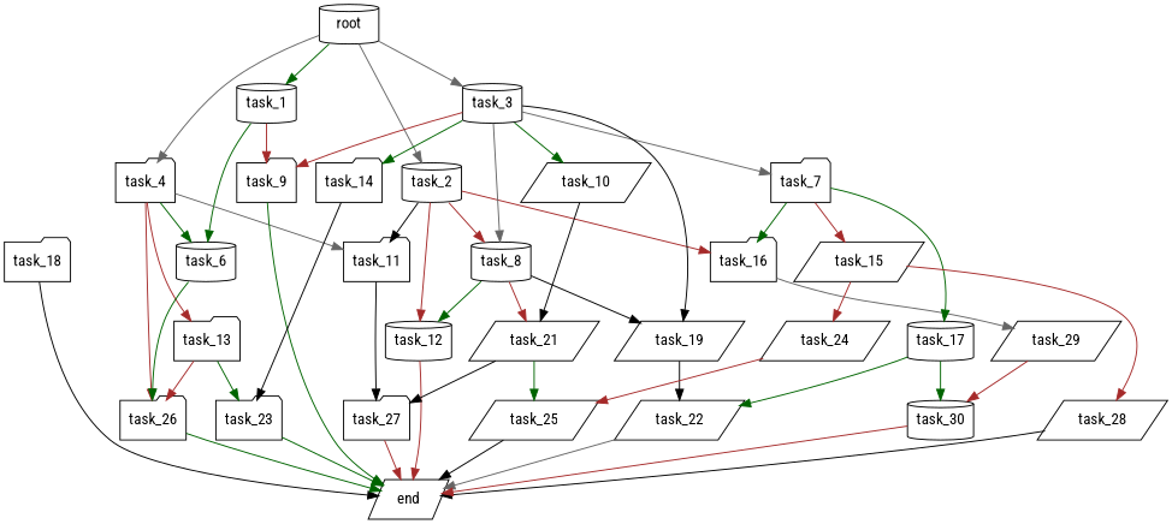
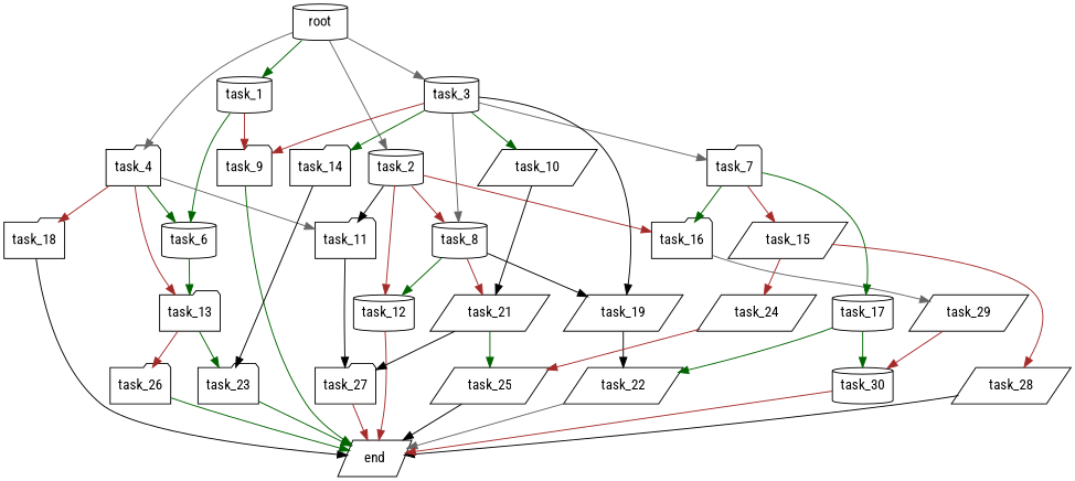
  digraph {
    fontname="Roboto Condensed"
    node [fontname="Roboto Condensed" shape=folder]
    edge [color=brown fontname="Roboto Condensed"]
    root [shape=cylinder]
    task_1 [shape=cylinder]
    task_2 [shape=cylinder]
    task_3 [shape=cylinder]
    task_4
    task_6 [shape=cylinder]
    task_9
    task_8 [shape=cylinder]
    task_11
    task_12 [shape=cylinder]
    task_16
    task_7
    task_10 [shape=parallelogram]
    task_14
    task_19 [shape=parallelogram]
    task_13
    task_18
    end [shape=parallelogram]
    task_21 [shape=parallelogram]
    task_27
    task_29 [shape=parallelogram]
    task_15 [shape=parallelogram]
    task_17 [shape=cylinder]
    task_23
    task_22 [shape=parallelogram]
    task_26
    task_24 [shape=parallelogram]
    task_28 [shape=parallelogram]
    task_30 [shape=cylinder]
    task_25 [shape=parallelogram]
    root -> task_1 [color=darkgreen]
    root -> task_2 [color=gray40]
    root -> task_3 [color=gray40]
    root -> task_4 [color=gray40]
    task_1 -> task_6 [color=darkgreen]
    task_1 -> task_9
    task_2 -> task_8
    task_2 -> task_11 [color=black]
    task_2 -> task_12
    task_2 -> task_16
    task_3 -> task_9
    task_3 -> task_8 [color=gray40]
    task_3 -> task_7 [color=gray40]
    task_3 -> task_10 [color=darkgreen]
    task_3 -> task_14 [color=darkgreen]
    task_3 -> task_19 [color=black]
    task_4 -> task_6 [color=darkgreen]
    task_4 -> task_11 [color=gray40]
    task_4 -> task_13
-   task_4 -> task_26
-   task_6 -> task_26 [color=darkgreen]
+   task_4 -> task_18
+   task_6 -> task_13 [color=darkgreen]
    task_9 -> end [color=darkgreen]
    task_8 -> task_12 [color=darkgreen]
    task_8 -> task_19 [color=black]
    task_8 -> task_21
    task_11 -> task_27 [color=black]
    task_12 -> end
    task_16 -> task_29 [color=gray40]
    task_7 -> task_16 [color=darkgreen]
    task_7 -> task_15
    task_7 -> task_17 [color=darkgreen]
    task_10 -> task_21 [color=black]
    task_14 -> task_23 [color=black]
    task_19 -> task_22 [color=black]
    task_13 -> task_23 [color=darkgreen]
    task_13 -> task_26
    task_18 -> end [color=black]
    task_21 -> task_27 [color=black]
    task_21 -> task_25 [color=darkgreen]
    task_27 -> end
    task_29 -> task_30
    task_15 -> task_24
    task_15 -> task_28
    task_17 -> task_22 [color=darkgreen]
    task_17 -> task_30 [color=darkgreen]
    task_23 -> end [color=darkgreen]
    task_22 -> end [color=gray40]
    task_26 -> end [color=darkgreen]
    task_24 -> task_25
    task_28 -> end [color=black]
    task_30 -> end
    task_25 -> end [color=black]
  }
